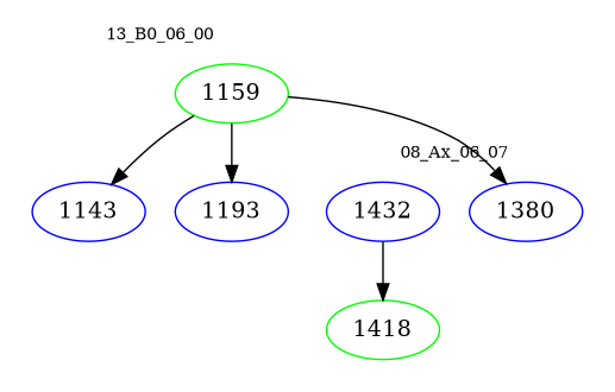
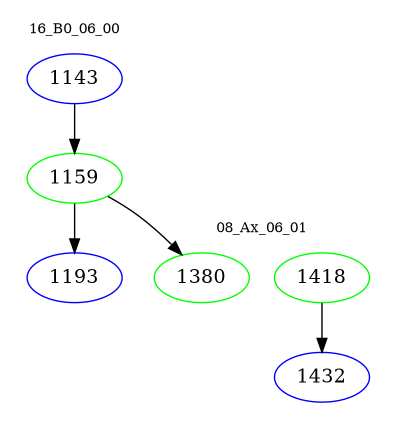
  digraph {
    node [color=blue]
    edge [color=black]
    n1 [color=green label=1418]
-   n2 [label=1380]
+   n2 [color=green label=1380]
    n3 [label=1432]
    n4 [color=green label=1159]
    n5 [label=1143]
    n6 [label=1193]
    subgraph cluster_1 {
      color=white
      fontsize=10
-     label="08_Ax_06_07"
+     label="08_Ax_06_01"
      n1
      n2
      n3
    }
    subgraph cluster_2 {
      color=white
      fontsize=10
-     label="13_B0_06_00"
+     label="16_B0_06_00"
      n4
      n5
      n6
    }
-   n3 -> n1
+   n1 -> n3
    n4 -> n2
-   n4 -> n5
+   n5 -> n4
    n4 -> n6
  }
